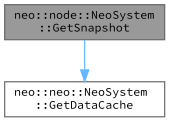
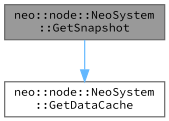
  digraph {
    rankdir=TB
    fontname="Source Code Pro"
    node [fontname="Source Code Pro" fontsize=10 shape=box style=filled]
    n1 [color=gray40 fillcolor=grey60 fontcolor=black height=0.2 label="neo::node::NeoSystem\l::GetSnapshot" width=0.4]
-   n2 [color=grey40 fillcolor=white height=0.2 label="neo::neo::NeoSystem\l::GetDataCache" width=0.4]
+   n2 [color=grey40 fillcolor=white height=0.2 label="neo::node::NeoSystem\l::GetDataCache" width=0.4]
    n1 -> n2 [color=steelblue1 fontname="Source Code Pro" fontsize=10 labelfontname=Helvetica labelfontsize=10 style=solid]
  }
